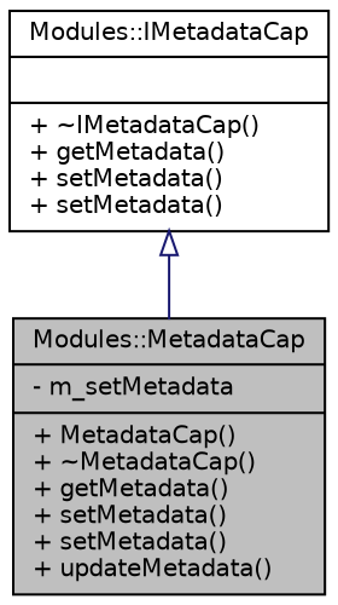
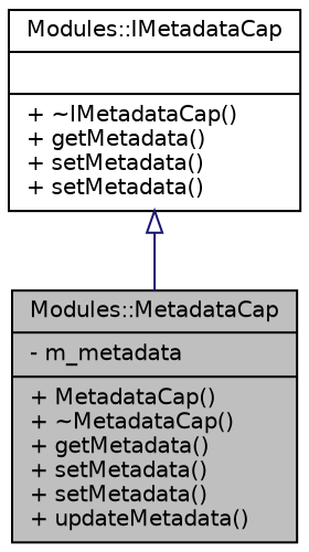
  digraph {
    node [color=black fontname=Helvetica fontsize=10 shape=record style=filled]
-   n1 [fillcolor=grey75 fontcolor=black height=0.2 label="{Modules::MetadataCap\n|- m_setMetadata\l|+ MetadataCap()\l+ ~MetadataCap()\l+ getMetadata()\l+ setMetadata()\l+ setMetadata()\l+ updateMetadata()\l}" width=0.4]
+   n1 [fillcolor=grey75 fontcolor=black height=0.2 label="{Modules::MetadataCap\n|- m_metadata\l|+ MetadataCap()\l+ ~MetadataCap()\l+ getMetadata()\l+ setMetadata()\l+ setMetadata()\l+ updateMetadata()\l}" width=0.4]
    n2 [fillcolor=white height=0.2 label="{Modules::IMetadataCap\n||+ ~IMetadataCap()\l+ getMetadata()\l+ setMetadata()\l+ setMetadata()\l}" width=0.4]
    n2 -> n1 [arrowtail=onormal color=midnightblue dir=back fontname=Helvetica fontsize=10 labelfontname=Helvetica labelfontsize=10 style=solid]
  }
